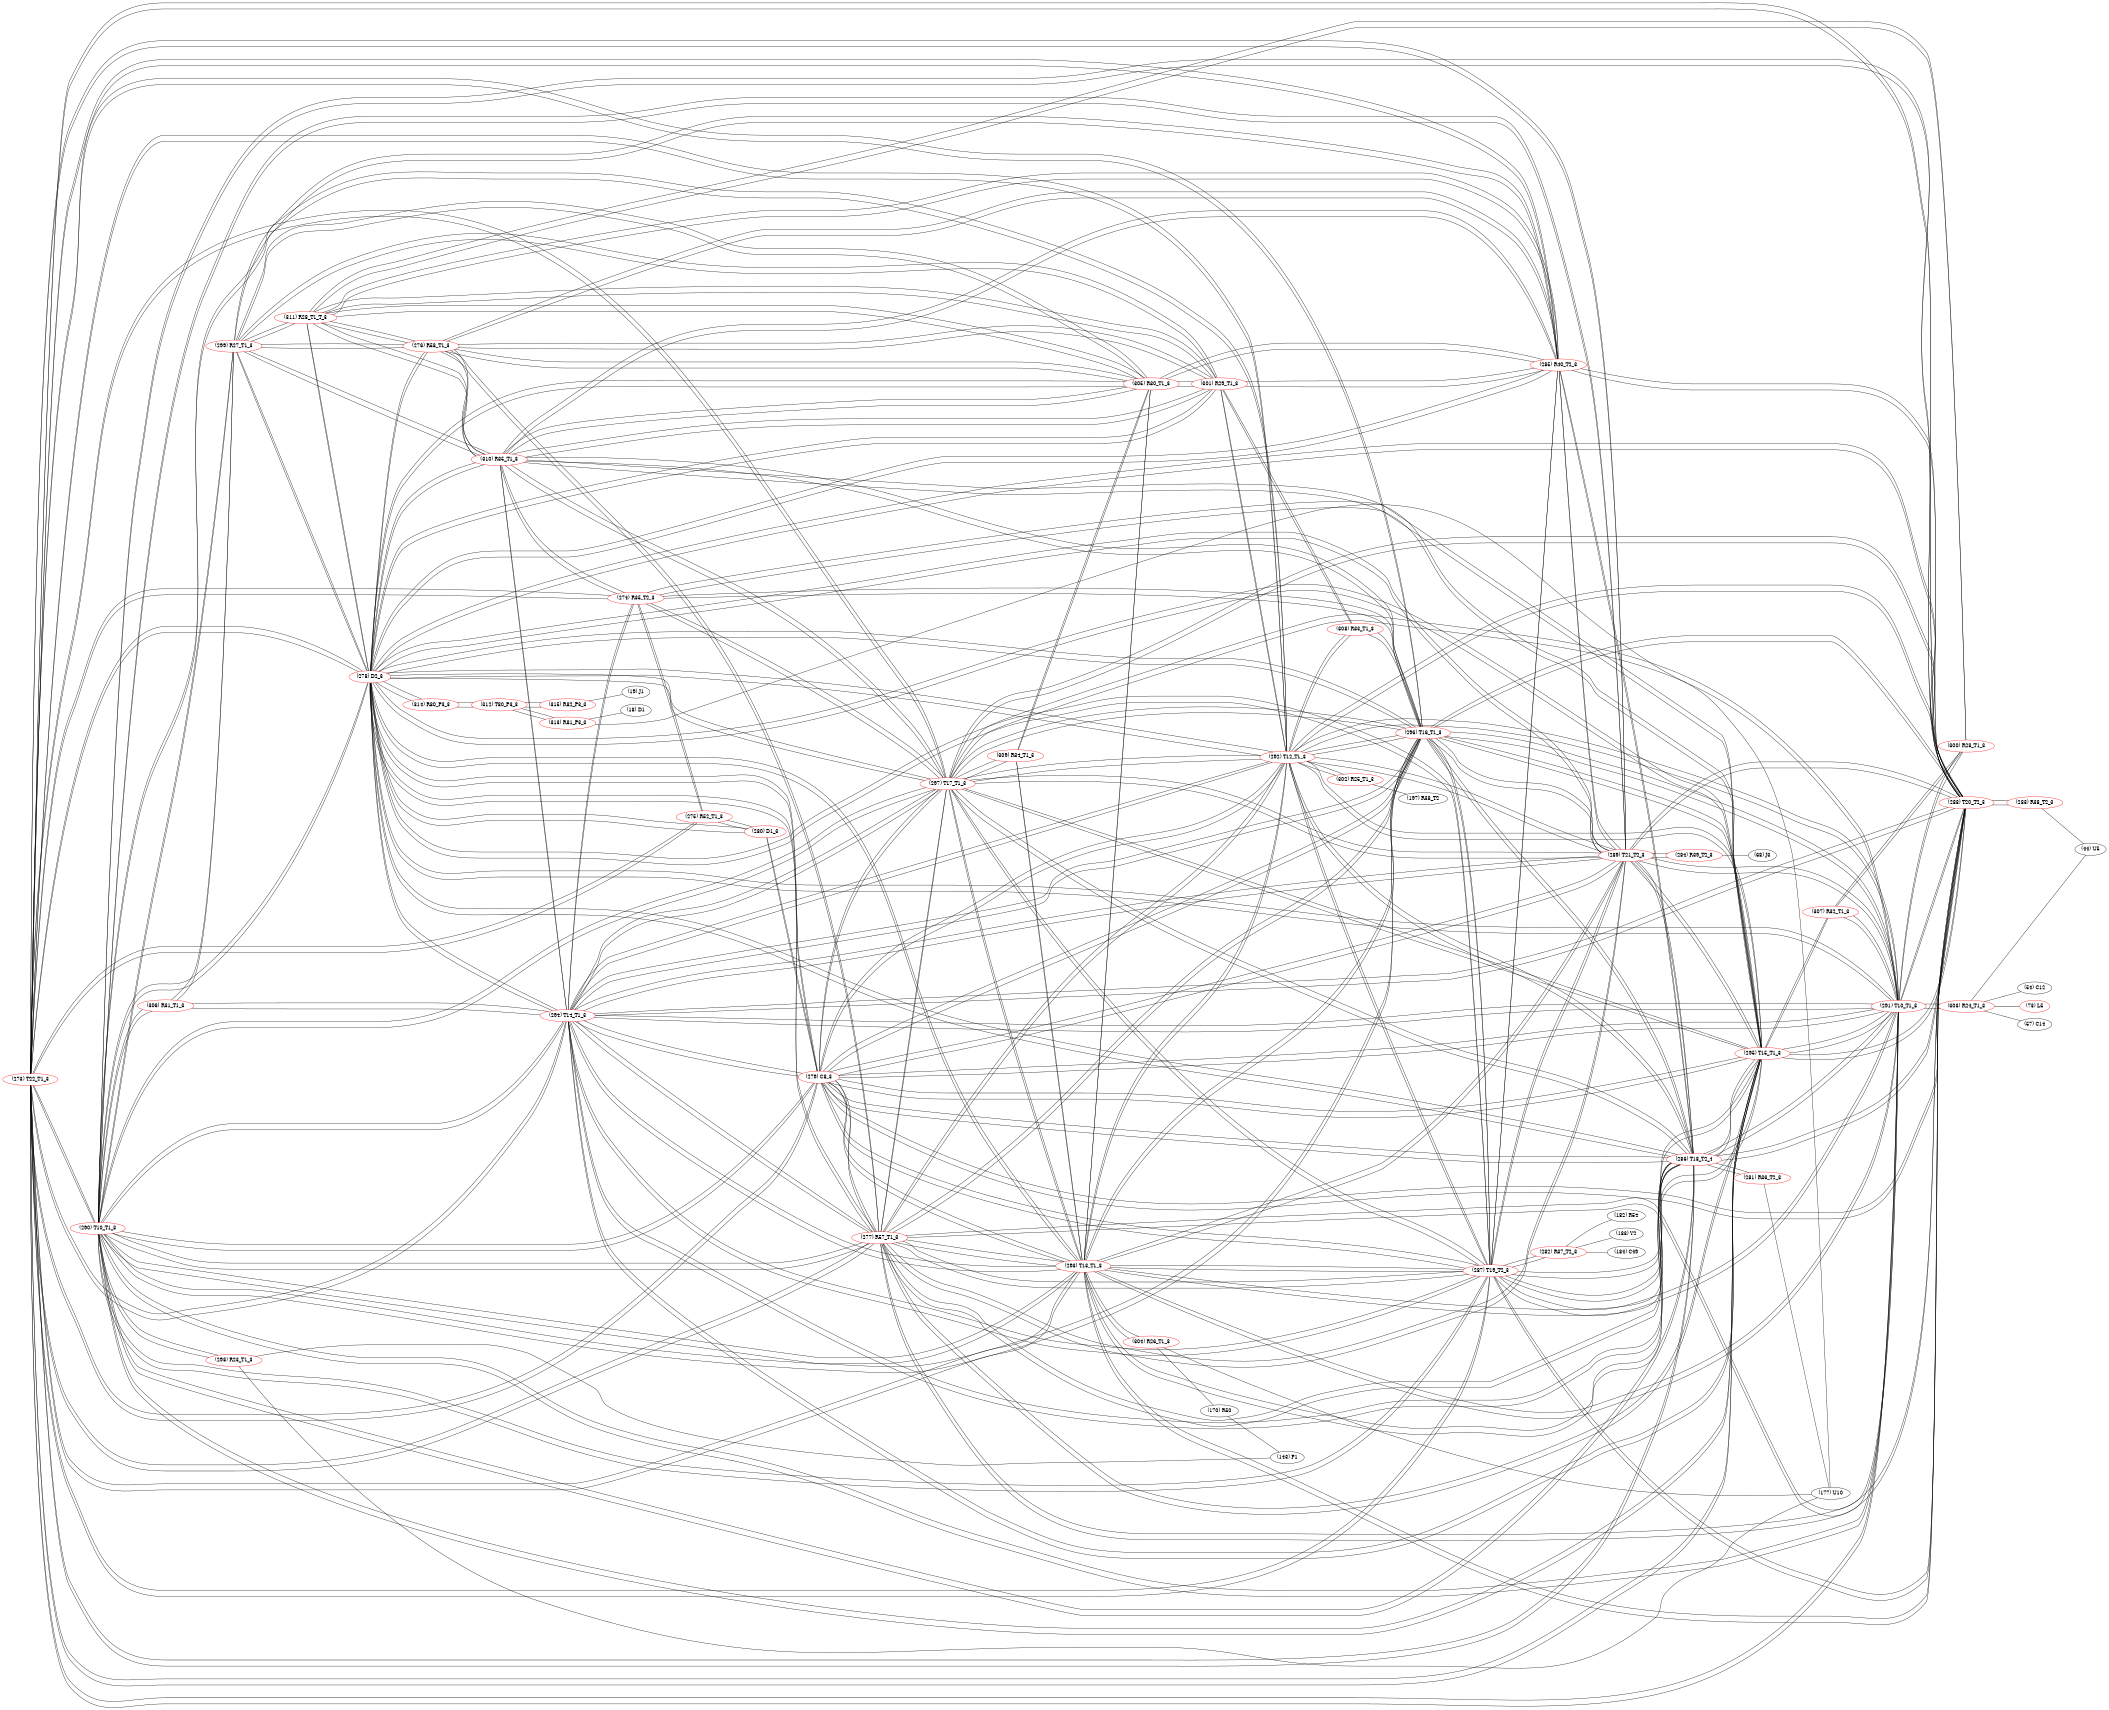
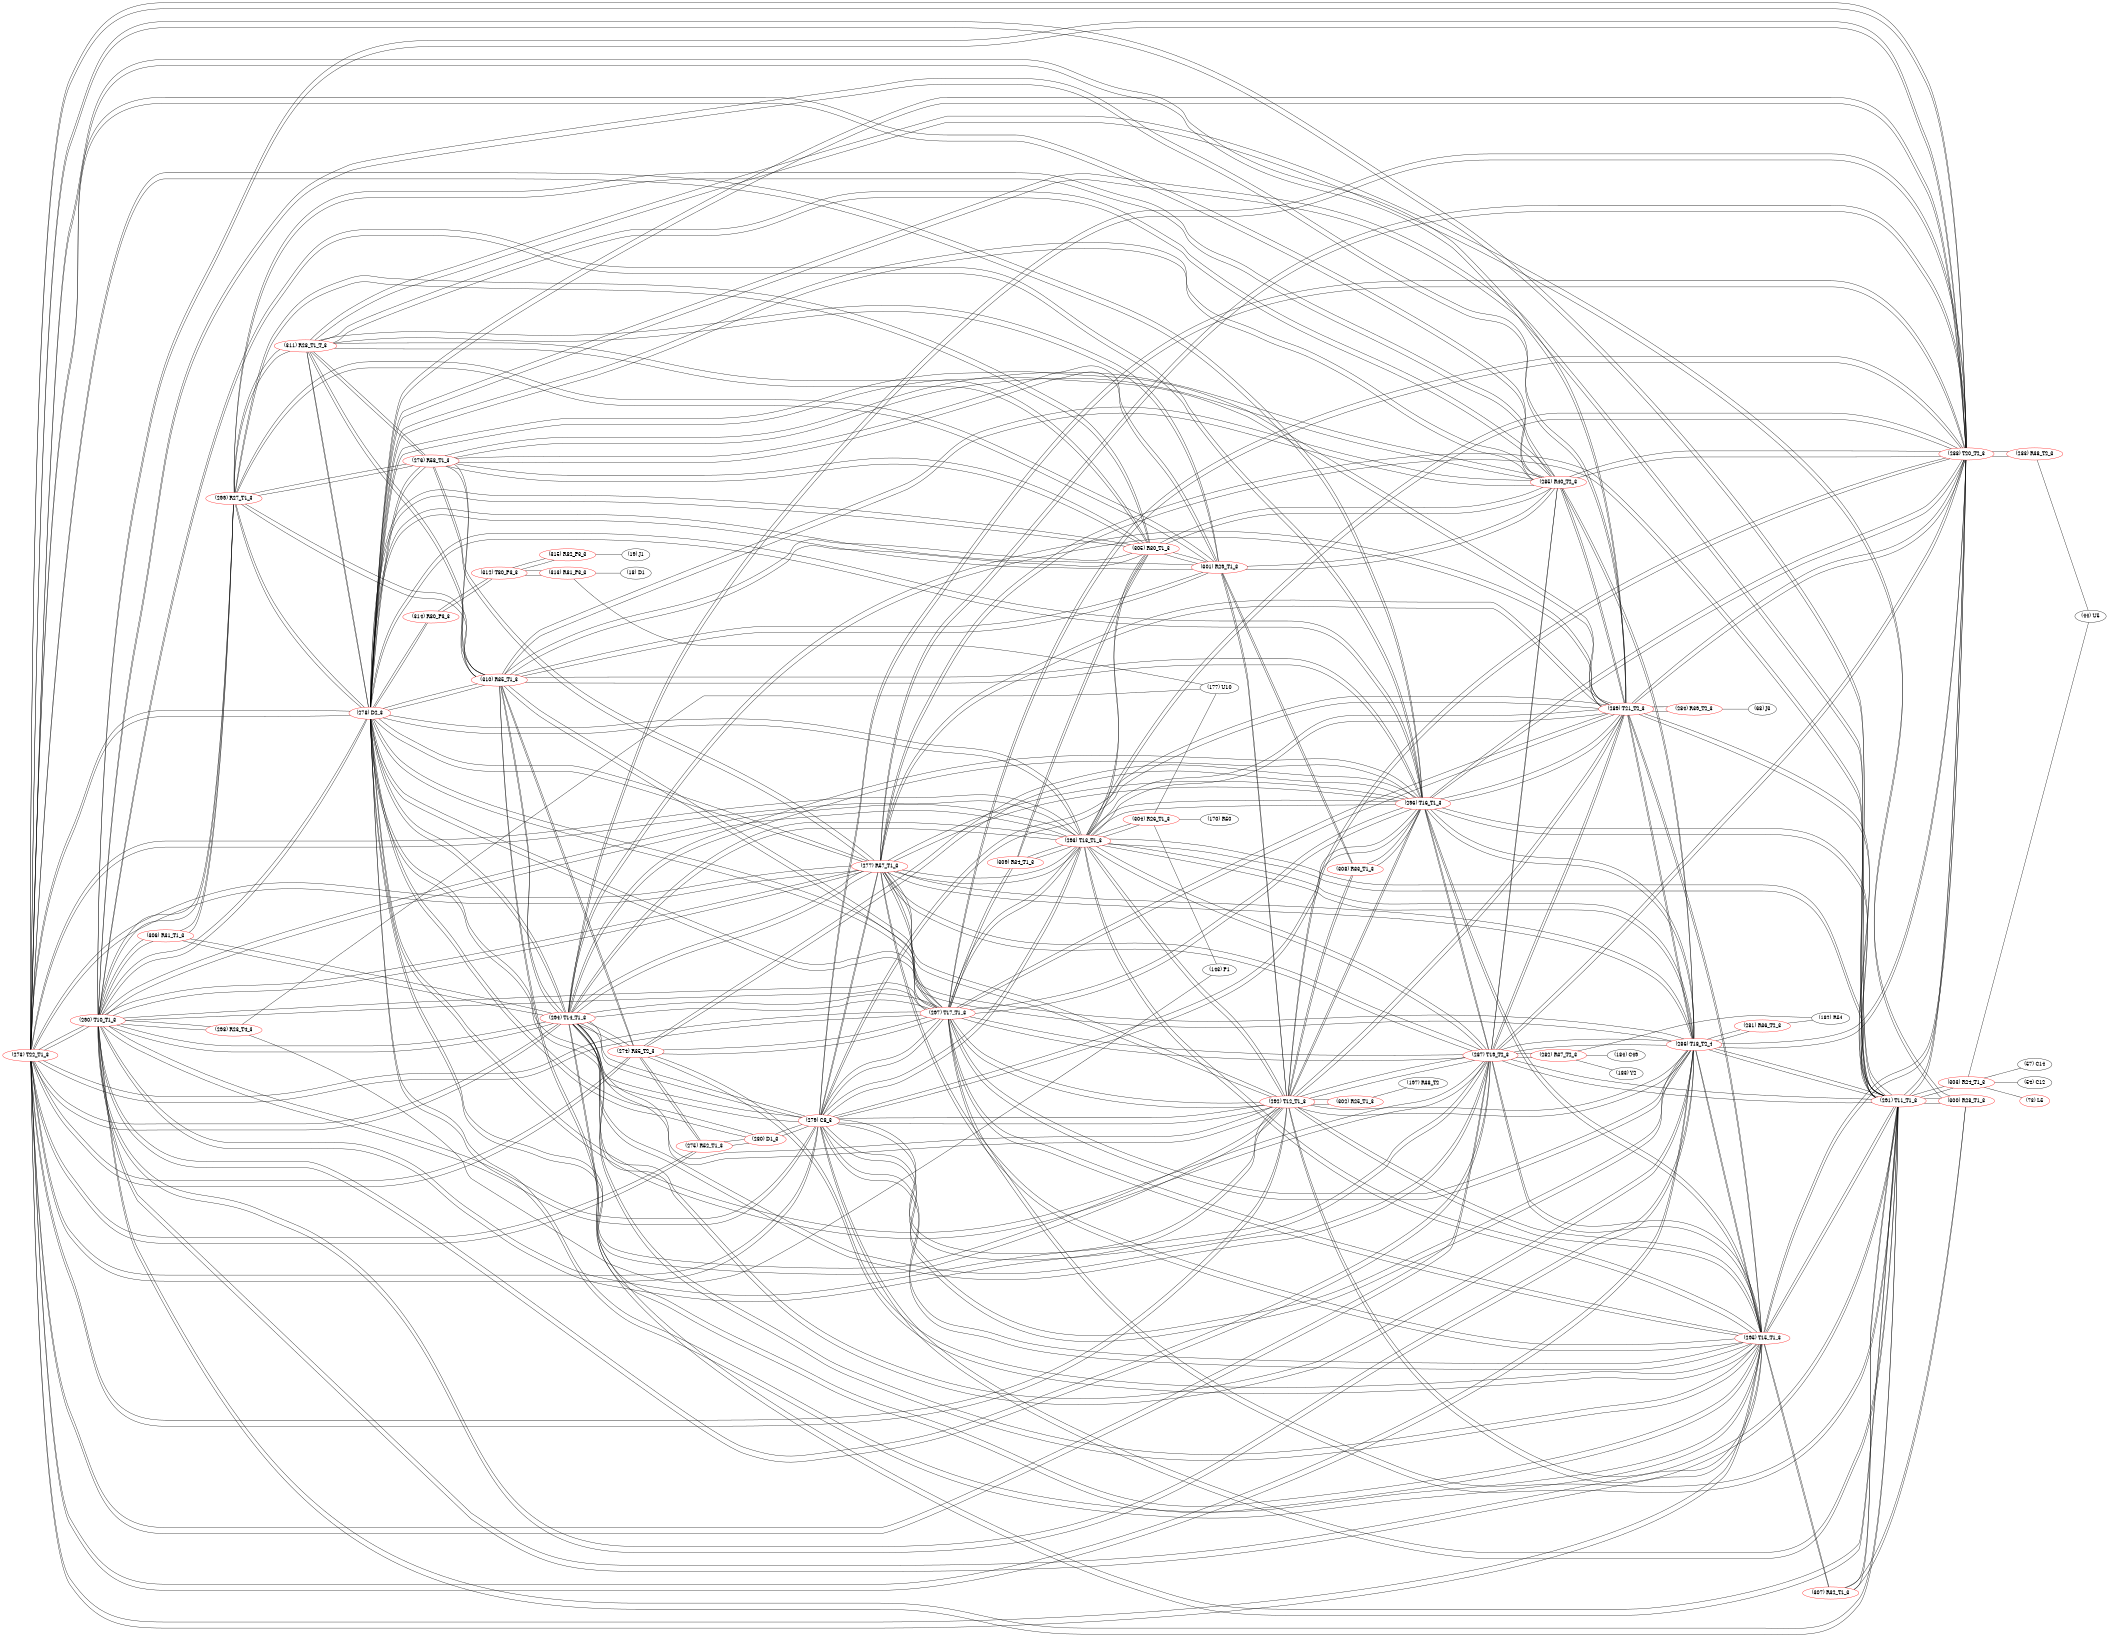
  graph {
    rankdir=LR
    node [color=red]
    n1 [label="(273) T22_T1_3"]
    n2 [label="(290) T10_T1_3"]
-   n3 [label="(291) T10_T1_3"]
+   n3 [label="(291) T11_T1_3"]
    n4 [label="(292) T12_T1_3"]
    n5 [label="(293) T13_T1_3"]
    n6 [label="(288) T20_T2_3"]
    n7 [label="(294) T14_T1_3"]
    n8 [label="(295) T15_T1_3"]
    n9 [label="(286) T18_T2_4"]
    n10 [label="(289) T21_T2_3"]
    n11 [label="(287) T19_T2_3"]
    n12 [label="(279) C8_3"]
    n13 [label="(296) T16_T1_3"]
    n14 [label="(297) T17_T1_3"]
    n15 [label="(278) D2_3"]
    n16 [label="(277) R57_T1_3"]
    n17 [label="(274) R35_T2_3"]
    n18 [label="(275) R52_T1_3"]
    n19 [label="(285) R40_T2_3"]
    n20 [label="(299) R27_T1_3"]
-   n21 [label="(298) R23_T1_3"]
+   n21 [label="(298) R23_T4_3"]
    n22 [label="(306) R31_T1_3"]
    n23 [label="(303) R24_T1_3"]
    n24 [label="(307) R32_T1_3"]
    n25 [label="(300) R28_T1_3"]
    n26 [label="(301) R29_T1_3"]
    n27 [label="(308) R33_T1_3"]
    n28 [label="(302) R25_T1_3"]
    n29 [label="(305) R30_T1_3"]
    n30 [label="(309) R34_T1_3"]
    n31 [label="(304) R26_T1_3"]
    n32 [label="(283) R38_T2_3"]
    n33 [label="(310) R35_T1_3"]
    n34 [label="(281) R36_T2_3"]
    n35 [label="(284) R39_T2_3"]
    n36 [label="(282) R37_T2_3"]
    n37 [label="(280) D1_3"]
    n38 [label="(276) R58_T1_3"]
    n39 [label="(311) R28_T1_T_3"]
    n40 [label="(314) R80_P3_3"]
    n41 [label="(177) U10" color=""]
    n42 [label="(143) P1" color=""]
    n43 [label="(44) U5" color=""]
    n44 [label="(54) C12" color=""]
    n45 [label="(73) L5"]
    n46 [label="(57) C14" color=""]
    n47 [label="(197) R38_T2" color=""]
    n48 [label="(170) R50" color=""]
    n49 [label="(68) J3" color=""]
    n50 [label="(183) Y2" color=""]
    n51 [label="(184) C49" color=""]
    n52 [label="(182) R54" color=""]
    n53 [label="(312) T80_P3_3"]
    n54 [label="(313) R81_P3_3"]
    n55 [label="(315) R82_P3_3"]
    n56 [label="(18) D1" color=""]
    n57 [label="(19) J1" color=""]
    n1 -- n2
    n1 -- n3
    n1 -- n4
    n1 -- n5
    n1 -- n6
    n1 -- n7
    n1 -- n8
    n1 -- n9
    n1 -- n10
    n1 -- n11
    n1 -- n12
    n1 -- n13
    n1 -- n14
    n1 -- n15
    n1 -- n16
    n1 -- n17
    n1 -- n18
    n1 -- n19
    n2 -- n1
    n2 -- n3
    n2 -- n4
    n2 -- n5
    n2 -- n6
    n2 -- n7
    n2 -- n8
    n2 -- n9
    n2 -- n10
    n2 -- n11
    n2 -- n12
    n2 -- n13
    n2 -- n14
    n2 -- n15
    n2 -- n16
    n2 -- n20
    n2 -- n21
    n2 -- n22
    n3 -- n1
    n3 -- n2
    n3 -- n4
    n3 -- n5
    n3 -- n6
    n3 -- n7
    n3 -- n8
    n3 -- n9
    n3 -- n10
    n3 -- n11
    n3 -- n12
    n3 -- n13
    n3 -- n14
    n3 -- n15
    n3 -- n16
    n3 -- n23
    n3 -- n24
    n3 -- n25
    n4 -- n1
    n4 -- n2
    n4 -- n3
    n4 -- n5
    n4 -- n6
    n4 -- n7
    n4 -- n8
    n4 -- n9
    n4 -- n10
    n4 -- n11
    n4 -- n12
    n4 -- n13
    n4 -- n14
    n4 -- n15
    n4 -- n16
    n4 -- n26
    n4 -- n27
    n4 -- n28
    n5 -- n1
    n5 -- n2
    n5 -- n3
    n5 -- n4
    n5 -- n6
    n5 -- n7
    n5 -- n8
    n5 -- n9
    n5 -- n10
    n5 -- n11
    n5 -- n12
    n5 -- n13
    n5 -- n14
    n5 -- n15
    n5 -- n16
    n5 -- n29
    n5 -- n30
    n5 -- n31
    n6 -- n1
    n6 -- n2
    n6 -- n3
    n6 -- n4
    n6 -- n5
    n6 -- n7
    n6 -- n8
    n6 -- n9
    n6 -- n10
    n6 -- n11
    n6 -- n12
    n6 -- n13
    n6 -- n14
    n6 -- n15
    n6 -- n16
    n6 -- n19
    n6 -- n32
    n7 -- n1
    n7 -- n2
    n7 -- n3
    n7 -- n4
    n7 -- n5
    n7 -- n6
    n7 -- n8
    n7 -- n9
    n7 -- n10
    n7 -- n11
    n7 -- n12
    n7 -- n13
    n7 -- n14
    n7 -- n15
    n7 -- n16
    n7 -- n17
    n7 -- n22
    n7 -- n33
    n8 -- n1
    n8 -- n2
    n8 -- n3
    n8 -- n4
    n8 -- n5
    n8 -- n6
    n8 -- n7
    n8 -- n9
    n8 -- n10
    n8 -- n11
    n8 -- n12
    n8 -- n13
    n8 -- n14
    n8 -- n15
    n8 -- n16
    n8 -- n17
    n8 -- n24
    n8 -- n33
    n9 -- n1
    n9 -- n2
    n9 -- n3
    n9 -- n4
    n9 -- n5
    n9 -- n6
    n9 -- n7
    n9 -- n8
    n9 -- n10
    n9 -- n11
    n9 -- n12
    n9 -- n13
    n9 -- n14
    n9 -- n15
    n9 -- n16
    n9 -- n19
    n9 -- n34
    n10 -- n1
    n10 -- n2
    n10 -- n3
    n10 -- n4
    n10 -- n5
    n10 -- n6
    n10 -- n7
    n10 -- n8
    n10 -- n9
    n10 -- n11
    n10 -- n12
    n10 -- n13
    n10 -- n14
    n10 -- n15
    n10 -- n16
    n10 -- n19
    n10 -- n35
    n11 -- n1
    n11 -- n2
    n11 -- n3
    n11 -- n4
    n11 -- n5
    n11 -- n6
    n11 -- n7
    n11 -- n8
    n11 -- n9
    n11 -- n10
    n11 -- n12
    n11 -- n13
    n11 -- n14
    n11 -- n15
    n11 -- n16
    n11 -- n19
    n11 -- n36
    n12 -- n1
    n12 -- n2
    n12 -- n3
    n12 -- n4
    n12 -- n5
    n12 -- n6
    n12 -- n7
    n12 -- n8
    n12 -- n9
    n12 -- n10
    n12 -- n11
    n12 -- n13
    n12 -- n14
    n12 -- n15
    n12 -- n16
    n12 -- n37
    n13 -- n1
    n13 -- n2
    n13 -- n3
    n13 -- n4
    n13 -- n5
    n13 -- n6
    n13 -- n7
    n13 -- n8
    n13 -- n9
    n13 -- n10
    n13 -- n11
    n13 -- n12
    n13 -- n14
    n13 -- n15
    n13 -- n16
    n13 -- n17
    n13 -- n27
    n13 -- n33
    n14 -- n1
    n14 -- n2
    n14 -- n3
    n14 -- n4
    n14 -- n5
    n14 -- n6
    n14 -- n7
    n14 -- n8
    n14 -- n9
    n14 -- n10
    n14 -- n11
    n14 -- n12
    n14 -- n13
    n14 -- n15
    n14 -- n16
    n14 -- n17
    n14 -- n30
    n14 -- n33
    n15 -- n1
    n15 -- n2
    n15 -- n3
    n15 -- n4
    n15 -- n5
    n15 -- n6
    n15 -- n7
    n15 -- n8
    n15 -- n9
    n15 -- n10
    n15 -- n11
    n15 -- n12
    n15 -- n13
    n15 -- n14
    n15 -- n16
    n15 -- n19
    n15 -- n20
    n15 -- n26
    n15 -- n29
    n15 -- n33
    n15 -- n37
    n15 -- n38
    n15 -- n39
    n15 -- n40
    n16 -- n1
    n16 -- n2
    n16 -- n3
    n16 -- n4
    n16 -- n5
    n16 -- n6
    n16 -- n7
    n16 -- n8
    n16 -- n9
    n16 -- n10
    n16 -- n11
    n16 -- n12
    n16 -- n13
    n16 -- n14
    n16 -- n15
    n16 -- n38
    n17 -- n1
    n17 -- n7
    n17 -- n8
    n17 -- n13
    n17 -- n14
    n17 -- n18
    n17 -- n33
    n18 -- n1
    n18 -- n17
    n18 -- n37
    n19 -- n1
    n19 -- n6
    n19 -- n9
    n19 -- n10
    n19 -- n11
    n19 -- n15
    n19 -- n20
    n19 -- n26
    n19 -- n29
    n19 -- n33
    n19 -- n38
    n19 -- n39
    n20 -- n2
    n20 -- n15
    n20 -- n19
    n20 -- n22
    n20 -- n26
    n20 -- n29
    n20 -- n33
    n20 -- n38
    n20 -- n39
    n21 -- n2
    n21 -- n41
    n21 -- n42
    n22 -- n2
    n22 -- n7
    n22 -- n20
    n23 -- n3
    n23 -- n43
    n23 -- n44
    n23 -- n45
    n23 -- n46
    n24 -- n3
    n24 -- n8
    n24 -- n25
    n25 -- n3
    n25 -- n24
    n25 -- n39
    n26 -- n4
    n26 -- n15
    n26 -- n19
    n26 -- n20
    n26 -- n27
    n26 -- n29
    n26 -- n33
    n26 -- n38
    n26 -- n39
    n27 -- n4
    n27 -- n13
    n27 -- n26
    n28 -- n4
    n28 -- n47
    n29 -- n5
    n29 -- n15
    n29 -- n19
    n29 -- n20
    n29 -- n26
    n29 -- n30
    n29 -- n33
    n29 -- n38
    n29 -- n39
    n30 -- n5
    n30 -- n14
    n30 -- n29
    n31 -- n5
    n31 -- n41
-   n48 -- n42
+   n31 -- n42
    n31 -- n48
    n32 -- n6
    n32 -- n43
    n33 -- n7
    n33 -- n8
    n33 -- n13
    n33 -- n14
    n33 -- n15
    n33 -- n17
    n33 -- n19
    n33 -- n20
    n33 -- n26
    n33 -- n29
    n33 -- n38
    n33 -- n39
    n34 -- n9
-   n34 -- n41
+   n34 -- n52
    n35 -- n10
    n35 -- n49
    n36 -- n11
    n36 -- n50
    n36 -- n51
    n36 -- n52
    n37 -- n12
    n37 -- n15
    n37 -- n18
    n38 -- n15
    n38 -- n16
    n38 -- n19
    n38 -- n20
    n38 -- n26
    n38 -- n29
    n38 -- n33
    n38 -- n39
    n39 -- n15
    n39 -- n19
    n39 -- n20
    n39 -- n25
    n39 -- n26
    n39 -- n29
    n39 -- n33
    n39 -- n38
    n40 -- n15
    n40 -- n53
    n53 -- n40
    n53 -- n54
    n53 -- n55
    n54 -- n41
    n54 -- n53
    n54 -- n56
    n55 -- n53
    n55 -- n57
  }
